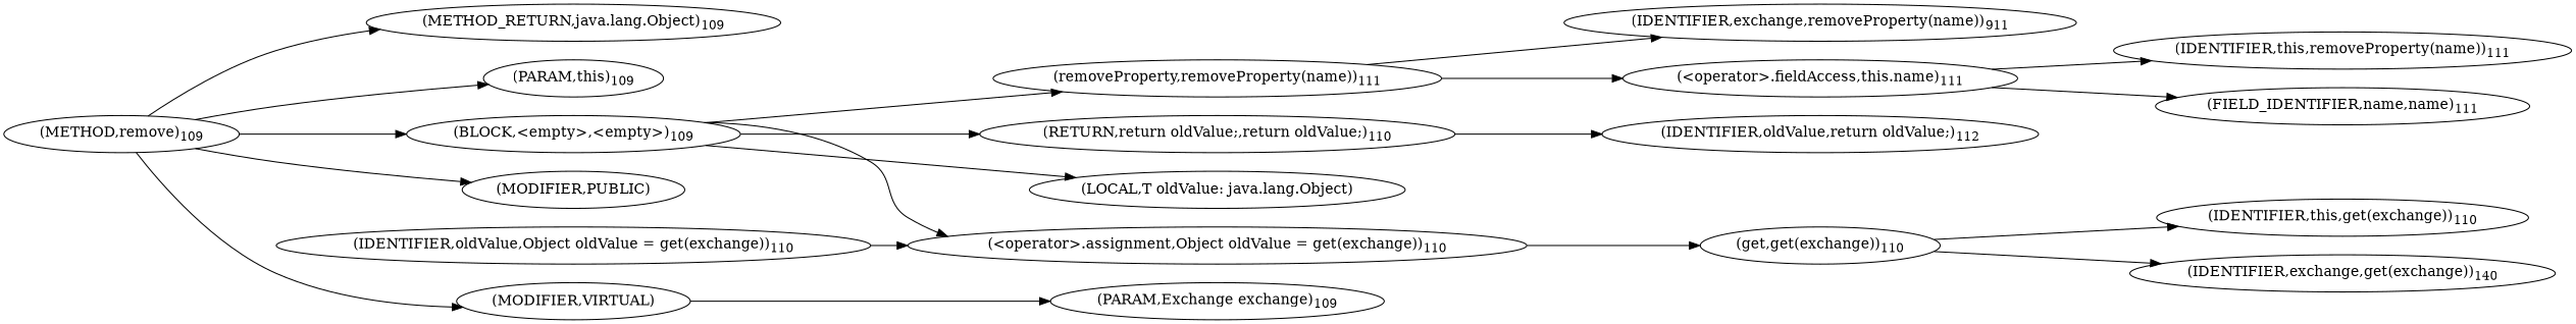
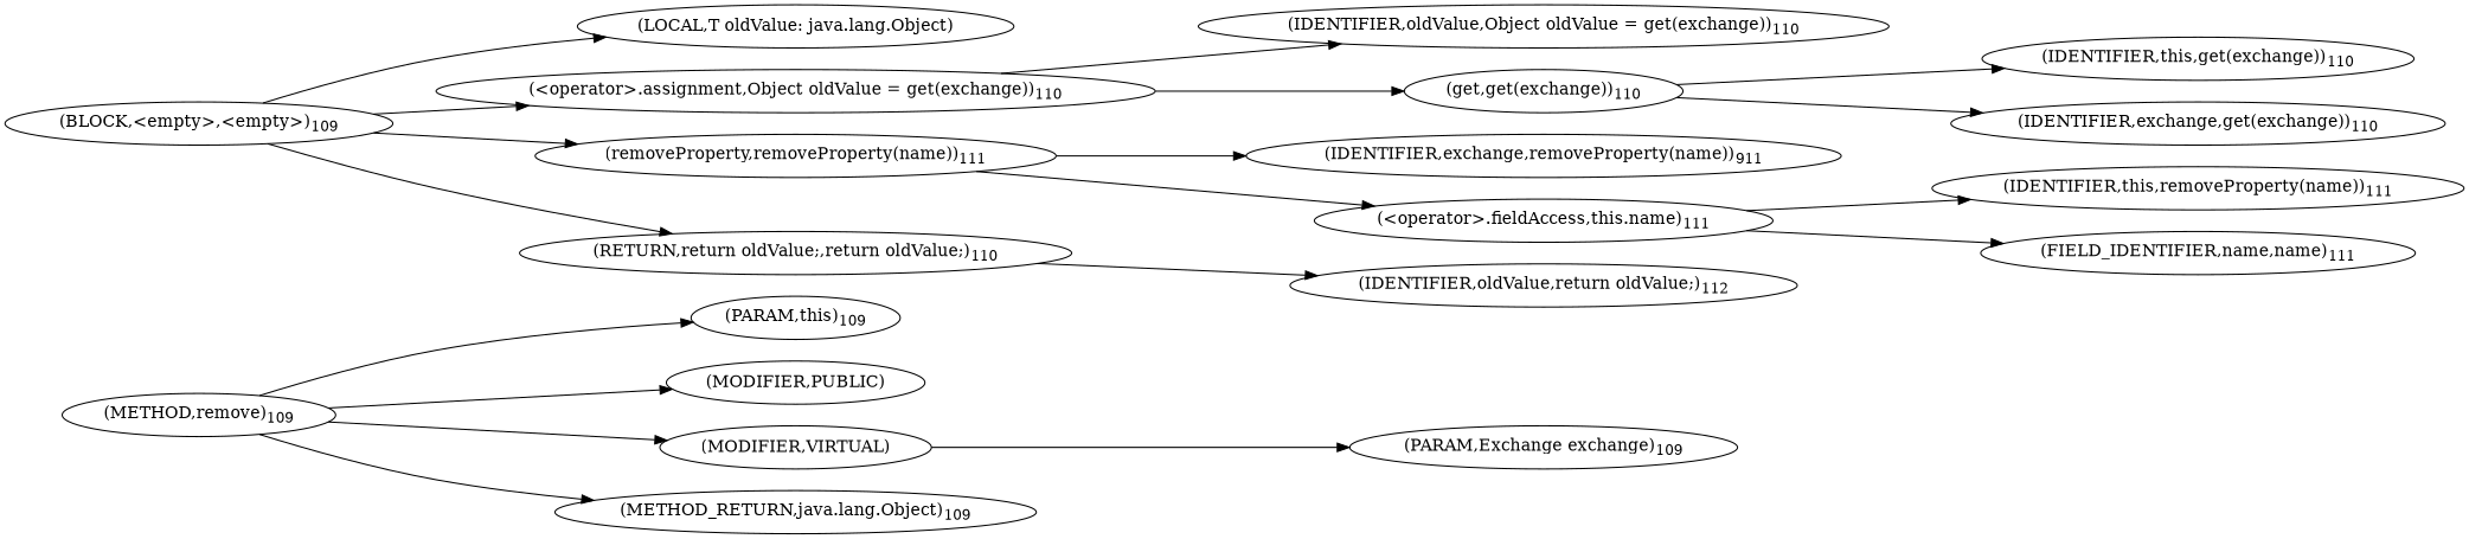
  digraph {
    rankdir=LR
    n1 [label=<(METHOD,remove)<SUB>109</SUB>>]
    n2 [label=<(PARAM,this)<SUB>109</SUB>>]
    n3 [label=<(BLOCK,&lt;empty&gt;,&lt;empty&gt;)<SUB>109</SUB>>]
    n4 [label=<(MODIFIER,PUBLIC)>]
    n5 [label=<(MODIFIER,VIRTUAL)>]
    n6 [label=<(METHOD_RETURN,java.lang.Object)<SUB>109</SUB>>]
    n7 [label=<(PARAM,Exchange exchange)<SUB>109</SUB>>]
    n8 [label=<(LOCAL,T oldValue: java.lang.Object)>]
    n9 [label=<(&lt;operator&gt;.assignment,Object oldValue = get(exchange))<SUB>110</SUB>>]
    n10 [label=<(removeProperty,removeProperty(name))<SUB>111</SUB>>]
    n11 [label=<(RETURN,return oldValue;,return oldValue;)<SUB>110</SUB>>]
    n12 [label=<(IDENTIFIER,oldValue,Object oldValue = get(exchange))<SUB>110</SUB>>]
    n13 [label=<(get,get(exchange))<SUB>110</SUB>>]
    n14 [label=<(IDENTIFIER,exchange,removeProperty(name))<SUB>911</SUB>>]
    n15 [label=<(&lt;operator&gt;.fieldAccess,this.name)<SUB>111</SUB>>]
    n16 [label=<(IDENTIFIER,oldValue,return oldValue;)<SUB>112</SUB>>]
    n17 [label=<(IDENTIFIER,this,get(exchange))<SUB>110</SUB>>]
-   n18 [label=<(IDENTIFIER,exchange,get(exchange))<SUB>140</SUB>>]
+   n18 [label=<(IDENTIFIER,exchange,get(exchange))<SUB>110</SUB>>]
    n19 [label=<(IDENTIFIER,this,removeProperty(name))<SUB>111</SUB>>]
    n20 [label=<(FIELD_IDENTIFIER,name,name)<SUB>111</SUB>>]
    n1 -> n2
-   n1 -> n3
    n1 -> n4
    n1 -> n5
    n1 -> n6
    n3 -> n8
    n3 -> n9
    n3 -> n10
    n3 -> n11
    n5 -> n7
-   n12 -> n9
+   n9 -> n12
    n9 -> n13
    n10 -> n14
    n10 -> n15
    n11 -> n16
    n13 -> n17
    n13 -> n18
    n15 -> n19
    n15 -> n20
  }
